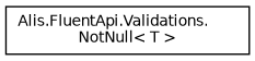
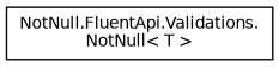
  digraph {
    rankdir=LR
-   n1 [color=black fillcolor=white fontname=Helvetica fontsize=10 height=0.2 label="Alis.FluentApi.Validations.\lNotNull\< T \>" shape=record style=filled width=0.4]
+   n1 [color=black fillcolor=white fontname=Helvetica fontsize=10 height=0.2 label="NotNull.FluentApi.Validations.\lNotNull\< T \>" shape=record style=filled width=0.4]
  }
